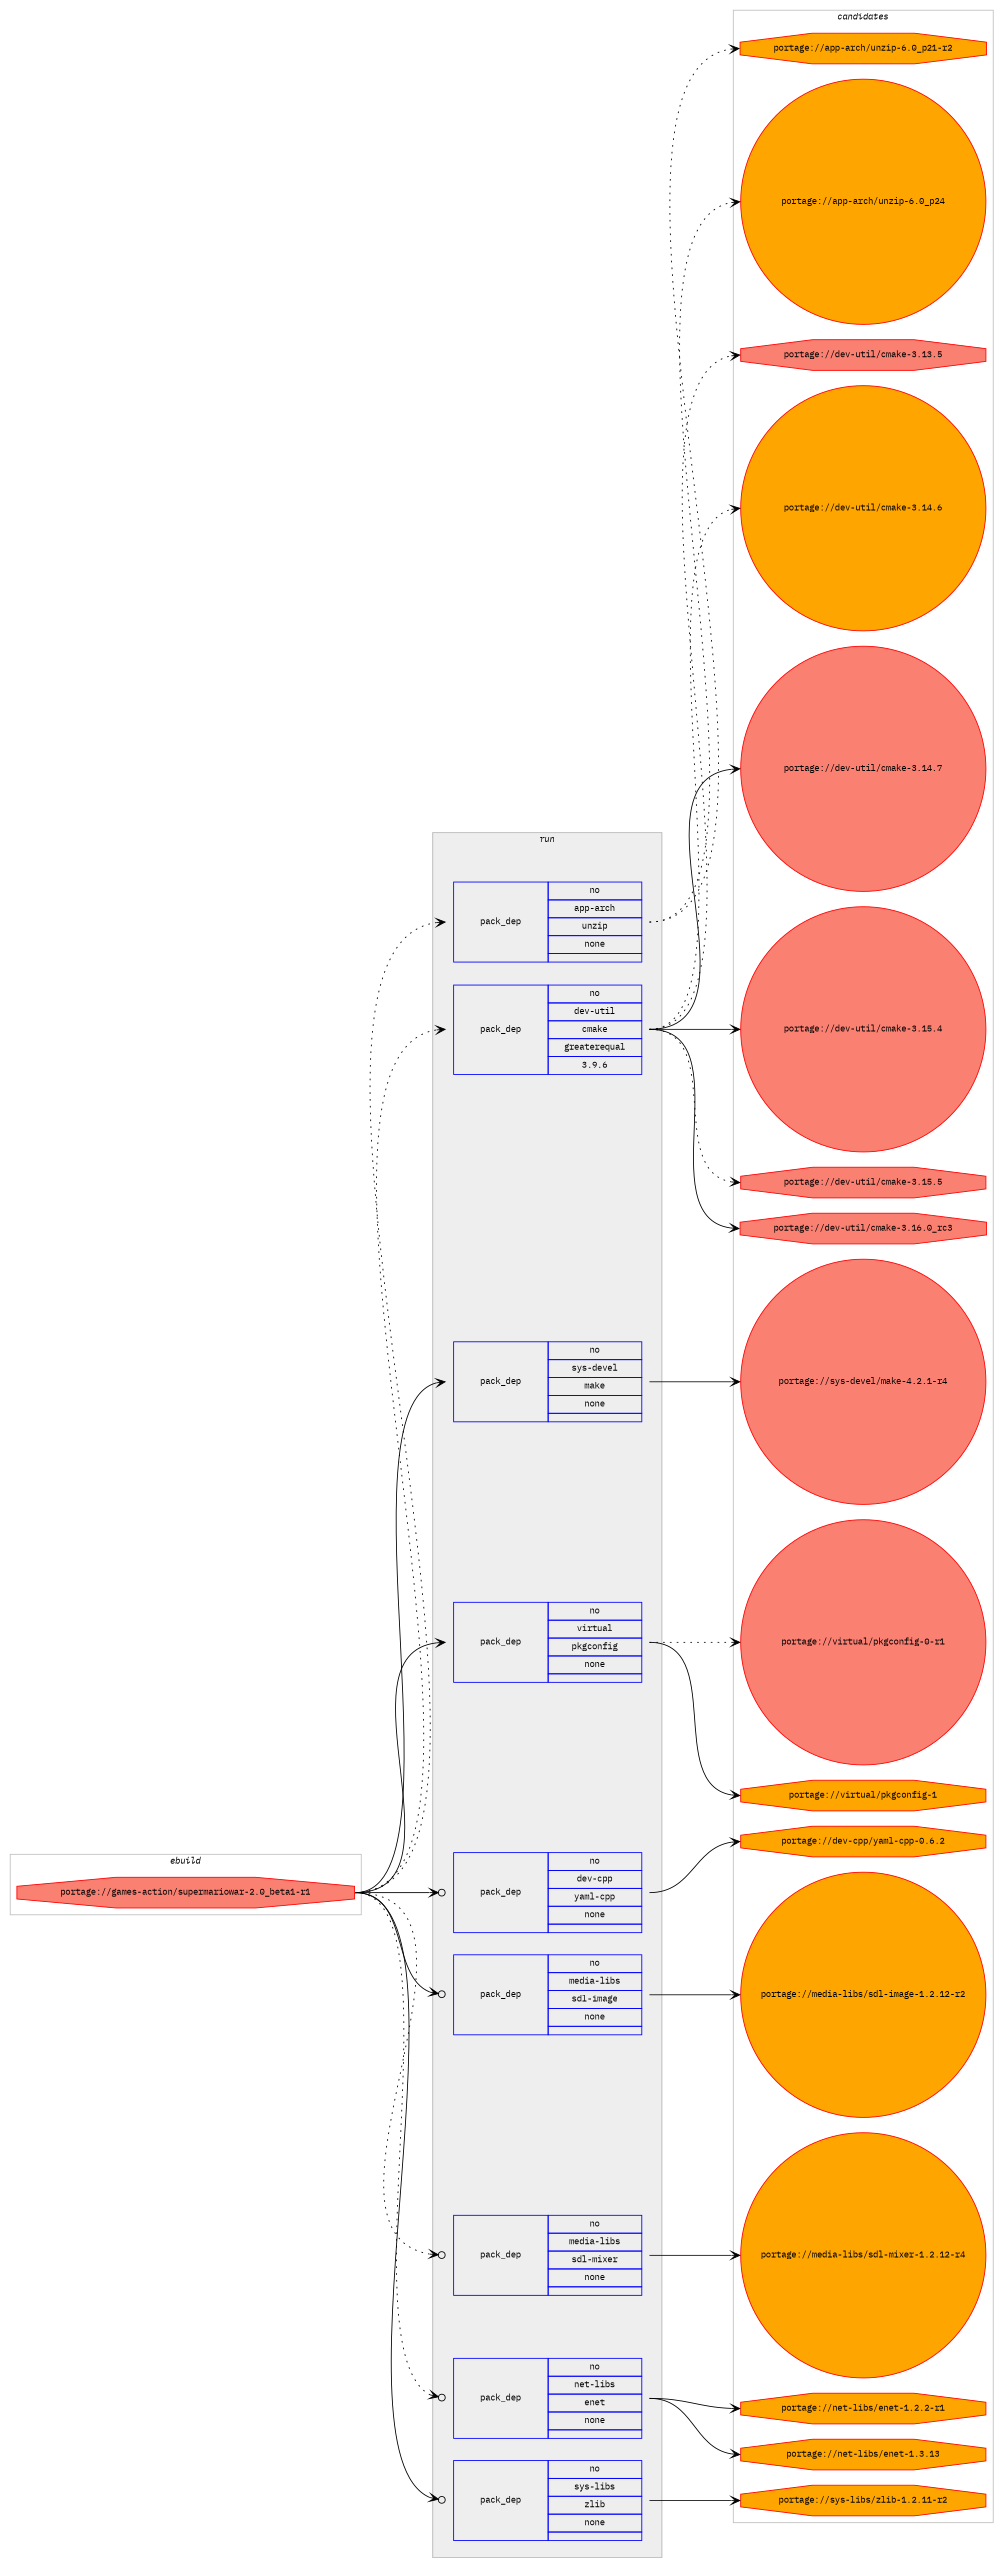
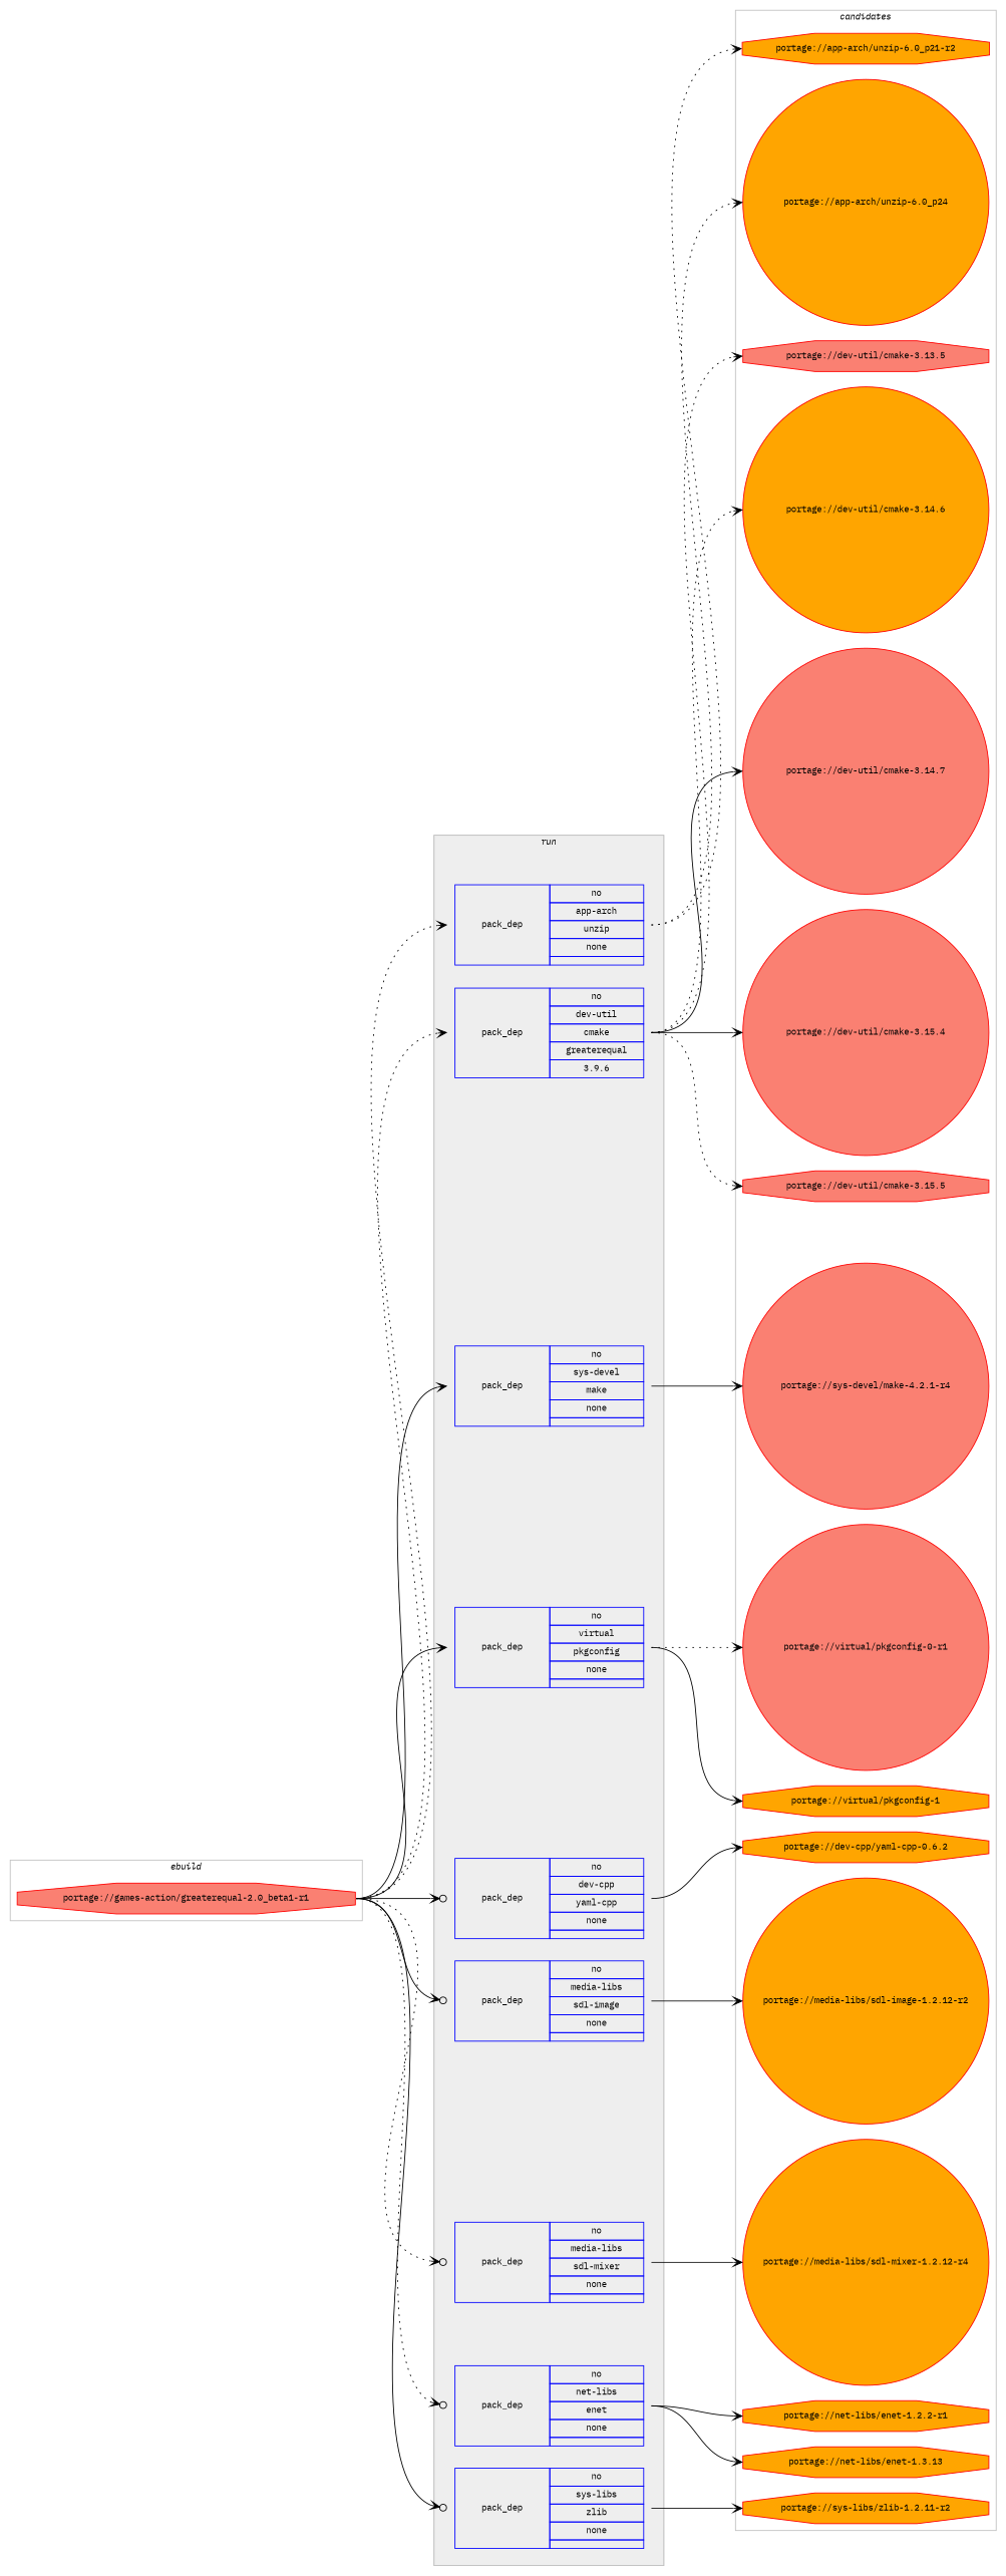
  digraph {
    compound=true
    concentrate=true
    fontname="IBM Plex Mono"
    fontsize=10
    newrank=true
    rankdir=LR
    ranksep=1.5
    node [color=red fillcolor=orange fontname="IBM Plex Mono" fontsize=10 shape=octagon style=filled]
    edge [arrowhead=vee fontname="IBM Plex Mono" headport=w style=solid tailport=e weight=100]
-   n1 [fillcolor=salmon label="portage://games-action/supermariowar-2.0_beta1-r1" width=4]
+   n1 [fillcolor=salmon label="portage://games-action/greaterequal-2.0_beta1-r1" width=4]
    n2 [color=blue label=<<TABLE BORDER="0" CELLBORDER="1" CELLSPACING="0" CELLPADDING="4" WIDTH="220"><TR><TD ROWSPAN="6" CELLPADDING="30">pack_dep</TD></TR><TR><TD WIDTH="110">no</TD></TR><TR><TD>app-arch</TD></TR><TR><TD>unzip</TD></TR><TR><TD>none</TD></TR><TR><TD></TD></TR></TABLE>> shape=none fillcolor="" style=""]
    n3 [color=blue label=<<TABLE BORDER="0" CELLBORDER="1" CELLSPACING="0" CELLPADDING="4" WIDTH="220"><TR><TD ROWSPAN="6" CELLPADDING="30">pack_dep</TD></TR><TR><TD WIDTH="110">no</TD></TR><TR><TD>dev-util</TD></TR><TR><TD>cmake</TD></TR><TR><TD>greaterequal</TD></TR><TR><TD>3.9.6</TD></TR></TABLE>> shape=none fillcolor="" style=""]
    n4 [color=blue label=<<TABLE BORDER="0" CELLBORDER="1" CELLSPACING="0" CELLPADDING="4" WIDTH="220"><TR><TD ROWSPAN="6" CELLPADDING="30">pack_dep</TD></TR><TR><TD WIDTH="110">no</TD></TR><TR><TD>sys-devel</TD></TR><TR><TD>make</TD></TR><TR><TD>none</TD></TR><TR><TD></TD></TR></TABLE>> shape=none fillcolor="" style=""]
    n5 [color=blue label=<<TABLE BORDER="0" CELLBORDER="1" CELLSPACING="0" CELLPADDING="4" WIDTH="220"><TR><TD ROWSPAN="6" CELLPADDING="30">pack_dep</TD></TR><TR><TD WIDTH="110">no</TD></TR><TR><TD>virtual</TD></TR><TR><TD>pkgconfig</TD></TR><TR><TD>none</TD></TR><TR><TD></TD></TR></TABLE>> shape=none fillcolor="" style=""]
    n6 [color=blue label=<<TABLE BORDER="0" CELLBORDER="1" CELLSPACING="0" CELLPADDING="4" WIDTH="220"><TR><TD ROWSPAN="6" CELLPADDING="30">pack_dep</TD></TR><TR><TD WIDTH="110">no</TD></TR><TR><TD>dev-cpp</TD></TR><TR><TD>yaml-cpp</TD></TR><TR><TD>none</TD></TR><TR><TD></TD></TR></TABLE>> shape=none fillcolor="" style=""]
    n7 [color=blue label=<<TABLE BORDER="0" CELLBORDER="1" CELLSPACING="0" CELLPADDING="4" WIDTH="220"><TR><TD ROWSPAN="6" CELLPADDING="30">pack_dep</TD></TR><TR><TD WIDTH="110">no</TD></TR><TR><TD>media-libs</TD></TR><TR><TD>sdl-image</TD></TR><TR><TD>none</TD></TR><TR><TD></TD></TR></TABLE>> shape=none fillcolor="" style=""]
    n8 [color=blue label=<<TABLE BORDER="0" CELLBORDER="1" CELLSPACING="0" CELLPADDING="4" WIDTH="220"><TR><TD ROWSPAN="6" CELLPADDING="30">pack_dep</TD></TR><TR><TD WIDTH="110">no</TD></TR><TR><TD>media-libs</TD></TR><TR><TD>sdl-mixer</TD></TR><TR><TD>none</TD></TR><TR><TD></TD></TR></TABLE>> shape=none fillcolor="" style=""]
    n9 [color=blue label=<<TABLE BORDER="0" CELLBORDER="1" CELLSPACING="0" CELLPADDING="4" WIDTH="220"><TR><TD ROWSPAN="6" CELLPADDING="30">pack_dep</TD></TR><TR><TD WIDTH="110">no</TD></TR><TR><TD>net-libs</TD></TR><TR><TD>enet</TD></TR><TR><TD>none</TD></TR><TR><TD></TD></TR></TABLE>> shape=none fillcolor="" style=""]
    n10 [color=blue label=<<TABLE BORDER="0" CELLBORDER="1" CELLSPACING="0" CELLPADDING="4" WIDTH="220"><TR><TD ROWSPAN="6" CELLPADDING="30">pack_dep</TD></TR><TR><TD WIDTH="110">no</TD></TR><TR><TD>sys-libs</TD></TR><TR><TD>zlib</TD></TR><TR><TD>none</TD></TR><TR><TD></TD></TR></TABLE>> shape=none fillcolor="" style=""]
    n11 [label="portage://app-arch/unzip-6.0_p21-r2" width=4]
    n12 [label="portage://app-arch/unzip-6.0_p24" shape=circle width=4]
    n13 [fillcolor=salmon label="portage://dev-util/cmake-3.13.5" width=4]
    n14 [label="portage://dev-util/cmake-3.14.6" shape=circle width=4]
    n15 [fillcolor=salmon label="portage://dev-util/cmake-3.14.7" shape=circle width=4]
    n16 [fillcolor=salmon label="portage://dev-util/cmake-3.15.4" shape=circle width=4]
    n17 [fillcolor=salmon label="portage://dev-util/cmake-3.15.5" width=4]
-   n18 [fillcolor=salmon label="portage://dev-util/cmake-3.16.0_rc3" width=4]
    n19 [fillcolor=salmon label="portage://sys-devel/make-4.2.1-r4" shape=circle width=4]
    n20 [fillcolor=salmon label="portage://virtual/pkgconfig-0-r1" shape=circle width=4]
    n21 [label="portage://virtual/pkgconfig-1" width=4]
    n22 [label="portage://dev-cpp/yaml-cpp-0.6.2" width=4]
    n23 [label="portage://media-libs/sdl-image-1.2.12-r2" shape=circle width=4]
    n24 [label="portage://media-libs/sdl-mixer-1.2.12-r4" shape=circle width=4]
    n25 [label="portage://net-libs/enet-1.2.2-r1" width=4]
    n26 [label="portage://net-libs/enet-1.3.13" width=4]
    n27 [label="portage://sys-libs/zlib-1.2.11-r2" width=4]
    subgraph cluster_1 {
      color=gray
      label=<<i>dependencies</i>>
      subgraph cluster_2 {
        color=gray
        fillcolor="#eeeeee"
        label=<<i>compile</i>>
        style=filled
        subgraph sub_3 {
          color=gray
          fillcolor="#eeeeee"
          label=<<i>compile</i>>
          style=filled
          n2
        }
        subgraph sub_4 {
          color=gray
          fillcolor="#eeeeee"
          label=<<i>compile</i>>
          style=filled
          n3
        }
        subgraph sub_5 {
          color=gray
          fillcolor="#eeeeee"
          label=<<i>compile</i>>
          style=filled
          n4
        }
        subgraph sub_6 {
          color=gray
          fillcolor="#eeeeee"
          label=<<i>compile</i>>
          style=filled
          n5
        }
      }
      subgraph cluster_7 {
        color=gray
        fillcolor="#eeeeee"
        label=<<i>compile and run</i>>
        style=filled
        subgraph sub_8 {
          color=gray
          fillcolor="#eeeeee"
          label=<<i>compile and run</i>>
          style=filled
          n6
        }
        subgraph sub_9 {
          color=gray
          fillcolor="#eeeeee"
          label=<<i>compile and run</i>>
          style=filled
          n7
        }
        subgraph sub_10 {
          color=gray
          fillcolor="#eeeeee"
          label=<<i>compile and run</i>>
          style=filled
          n8
        }
        subgraph sub_11 {
          color=gray
          fillcolor="#eeeeee"
          label=<<i>compile and run</i>>
          style=filled
          n9
        }
        subgraph sub_12 {
          color=gray
          fillcolor="#eeeeee"
          label=<<i>compile and run</i>>
          style=filled
          n10
        }
      }
      subgraph cluster_13 {
        color=gray
        fillcolor="#eeeeee"
        label=<<i>run</i>>
        style=filled
      }
    }
    subgraph cluster_14 {
      color=gray
      label=<<i>ebuild</i>>
      rank=same
      n1
    }
    subgraph cluster_15 {
      color=gray
      label=<<i>candidates</i>>
      rank=same
      subgraph sub_16 {
        color=black
        label=<<i>candidates</i>>
        nodesep=1
        rank=same
        n11
        n12
      }
      subgraph sub_17 {
        color=black
        label=<<i>candidates</i>>
        nodesep=1
        rank=same
        n13
        n14
        n15
        n16
        n17
-       n18
      }
      subgraph sub_18 {
        color=black
        label=<<i>candidates</i>>
        nodesep=1
        rank=same
        n19
      }
      subgraph sub_19 {
        color=black
        label=<<i>candidates</i>>
        nodesep=1
        rank=same
        n20
        n21
      }
      subgraph sub_20 {
        color=black
        label=<<i>candidates</i>>
        nodesep=1
        rank=same
        n22
      }
      subgraph sub_21 {
        color=black
        label=<<i>candidates</i>>
        nodesep=1
        rank=same
        n23
      }
      subgraph sub_22 {
        color=black
        label=<<i>candidates</i>>
        nodesep=1
        rank=same
        n24
      }
      subgraph sub_23 {
        color=black
        label=<<i>candidates</i>>
        nodesep=1
        rank=same
        n25
        n26
      }
      subgraph sub_24 {
        color=black
        label=<<i>candidates</i>>
        nodesep=1
        rank=same
        n27
      }
    }
    n1 -> n2 [style=dotted weight=20]
    n1 -> n3 [style=dotted weight=20]
    n1 -> n4 [weight=20]
    n1 -> n5 [weight=20]
    n1 -> n6 [arrowhead=odotvee weight=20]
    n1 -> n7 [arrowhead=odotvee weight=20]
    n1 -> n8 [arrowhead=odotvee style=dotted weight=20]
    n1 -> n9 [arrowhead=odotvee style=dotted weight=20]
    n1 -> n10 [arrowhead=odotvee weight=20]
    n2 -> n11 [style=dotted]
    n2 -> n12 [style=dotted]
    n3 -> n13 [style=dotted]
    n3 -> n14 [style=dotted]
    n3 -> n15
    n3 -> n16
    n3 -> n17 [style=dotted]
-   n3 -> n18
    n4 -> n19
    n5 -> n20 [style=dotted]
    n5 -> n21
    n6 -> n22
    n7 -> n23
    n8 -> n24
    n9 -> n25
    n9 -> n26
    n10 -> n27
  }
